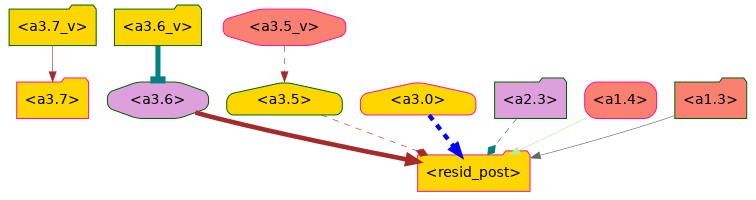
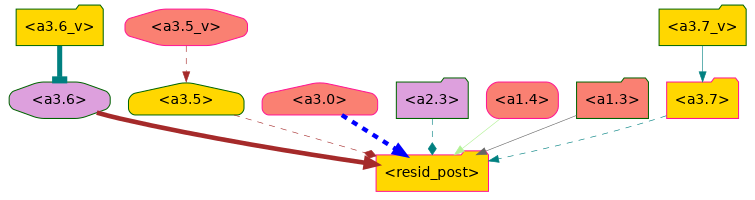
  strict digraph {
    splines=true
    node [color=darkgreen fillcolor=gold fontname=Helvetica shape=folder style="filled, rounded"]
    edge [arrowhead=normal color=teal penwidth=0.6 style=dashed]
    "<a3.7>" [color=deeppink]
    "<resid_post>" [color=deeppink]
    "<a3.6>" [fillcolor=plum shape=octagon]
    "<a3.5>" [shape=house]
-   "<a3.0>" [color=deeppink shape=house]
+   "<a3.0>" [color=deeppink fillcolor=salmon shape=house]
    "<a2.3>" [fillcolor=plum]
    "<a1.4>" [color=deeppink fillcolor=salmon shape=box]
    "<a1.3>" [fillcolor=salmon]
    "<a3.7_v>"
    "<a3.6_v>"
    "<a3.5_v>" [color=deeppink fillcolor=salmon shape=octagon]
+   "<a3.7>" -> "<resid_post>" [penwidth=0.6239100098609924]
    "<a3.6>" -> "<resid_post>" [color=brown penwidth=4.569062113761902 style=bold]
    "<a3.5>" -> "<resid_post>" [arrowhead=diamond color=brown]
    "<a3.0>" -> "<resid_post>" [color=blue penwidth=4.283544182777405]
    "<a2.3>" -> "<resid_post>" [arrowhead=diamond]
    "<a1.4>" -> "<resid_post>" [color="#b1f194" arrowhead="" style=""]
    "<a1.3>" -> "<resid_post>" [color=gray40 style=bold]
-   "<a3.7_v>" -> "<a3.7>" [color=brown style=bold]
+   "<a3.7_v>" -> "<a3.7>" [style=bold]
    "<a3.6_v>" -> "<a3.6>" [arrowhead=tee penwidth=4.981305837631226 style=bold]
    "<a3.5_v>" -> "<a3.5>" [color=brown]
  }
